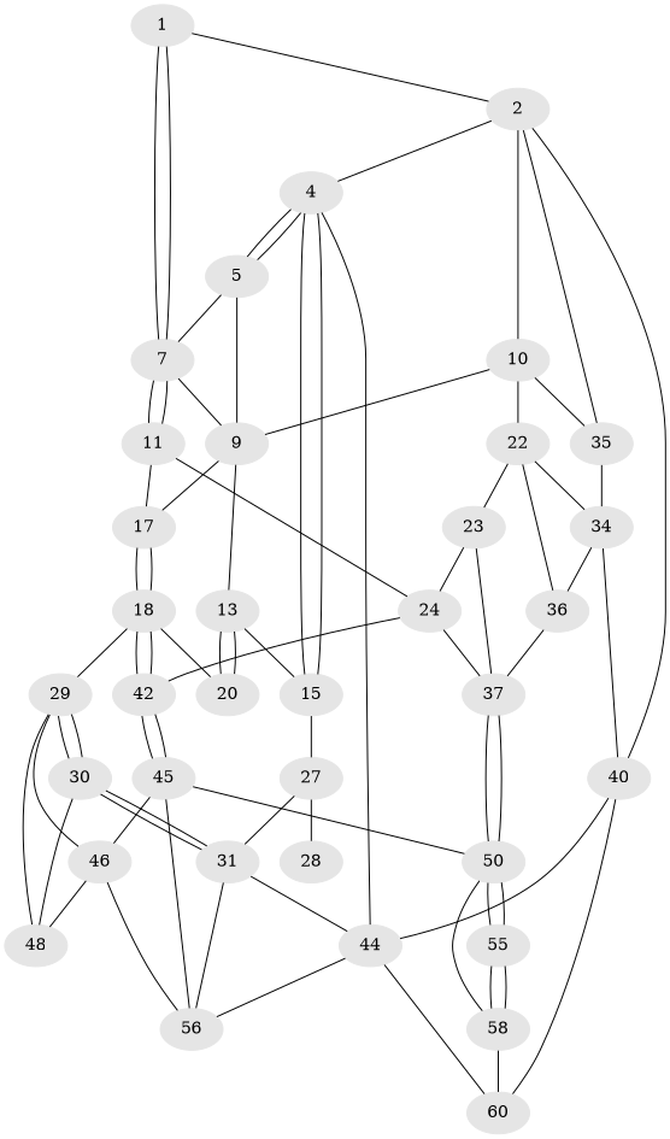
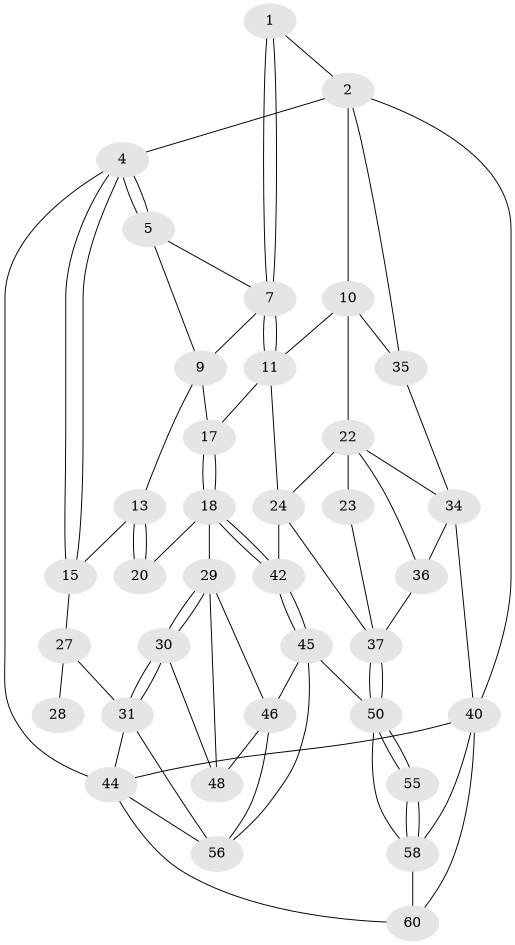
  graph {
    node [color=gray90 style=filled]
    2 [super="+3"]
    1
    7 [super="+8"]
    4
    10 [super="+21"]
    n6 [label=35]
    40 [super="+62"]
    9 [super="+12"]
    11 [super="+16"]
    5 [super="+6"]
    15
    44 [super="+61"]
    22 [super="+35"]
    34 [super="+41"]
    58 [super="+59"]
    60
    27 [super="+33"]
    56 [super="+57"]
    13 [super="+14"]
    17
    24 [super="+39"]
    20 [super="+26"]
    18 [super="+19"]
    23
    36 [super="+43"]
    42
    37 [super="+38"]
    28
    31 [super="+32"]
    29 [super="+47"]
    30 [super="+49"]
    46 [super="+54"]
    48 [super="+53"]
    45 [super="+52"]
    50 [super="+51"]
    55
    2 -- 4
    2 -- 10
    2 -- n6
    2 -- 40
    1 -- 2
    1 -- 7
    1 -- 7
    7 -- 9
    7 -- 11
    7 -- 11
    4 -- 5
    4 -- 5
    4 -- 15
    4 -- 15
    4 -- 44
    10 -- n6
-   10 -- 9
+   10 -- 11
    10 -- 22
    n6 -- 34
    40 -- 44
+   40 -- 58
    40 -- 60
    9 -- 13
    9 -- 17
    11 -- 17
    11 -- 24
    5 -- 7
    5 -- 9
    15 -- 27
    44 -- 60
    44 -- 56
    22 -- 34
    22 -- 23
    22 -- 36
    34 -- 40
    34 -- 36
    58 -- 60
    27 -- 28 [weight=2]
    27 -- 31
    13 -- 15
    13 -- 20 [weight=2]
    13 -- 20
    17 -- 18
    17 -- 18
    24 -- 42
    24 -- 37
    18 -- 20
    18 -- 42
    18 -- 42
    18 -- 29
-   23 -- 24
+   22 -- 24
    23 -- 37
    36 -- 37
    42 -- 45
    42 -- 45
    37 -- 50
    37 -- 50
    31 -- 44
    31 -- 56
    29 -- 30
    29 -- 30
    29 -- 46
    29 -- 48
    30 -- 31
    30 -- 31
    30 -- 48 [weight=2]
    46 -- 56
    46 -- 48
    45 -- 56
    45 -- 46
    45 -- 50
    50 -- 58
    50 -- 55
    50 -- 55
    55 -- 58
    55 -- 58
  }
